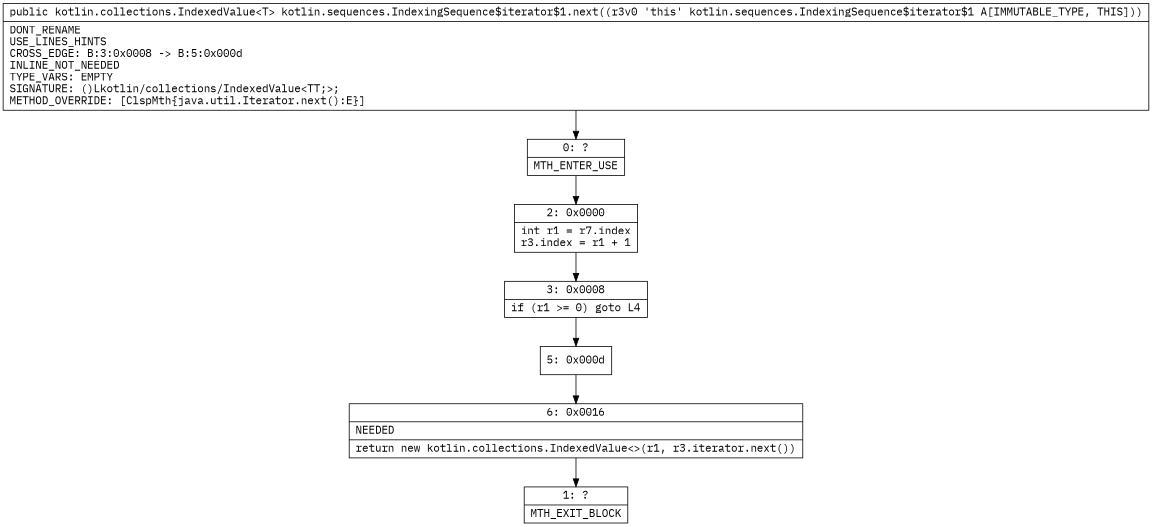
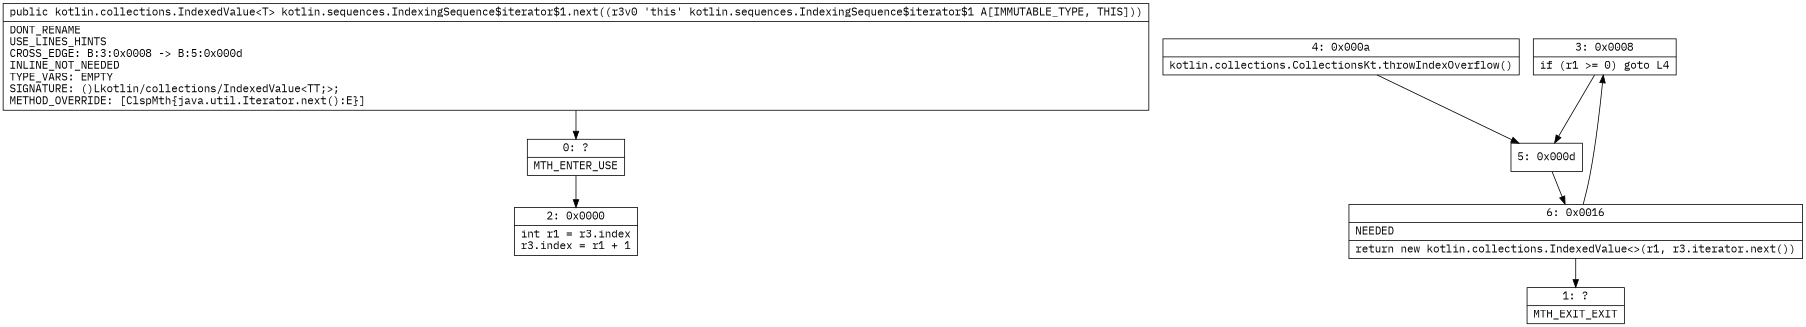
  digraph {
    fontname="IBM Plex Mono"
    node [fontname="IBM Plex Mono" shape=record]
    edge [fontname="IBM Plex Mono"]
    n1 [label="{0\:\ ?|MTH_ENTER_USE\l}"]
-   n2 [label="{2\:\ 0x0000|int r1 = r7.index\lr3.index = r1 + 1\l}"]
+   n2 [label="{2\:\ 0x0000|int r1 = r3.index\lr3.index = r1 + 1\l}"]
    n3 [label="{3\:\ 0x0008|if (r1 \>= 0) goto L4\l}"]
    n4 [label="{5\:\ 0x000d}"]
+   n5 [label="{4\:\ 0x000a|kotlin.collections.CollectionsKt.throwIndexOverflow()\l}"]
    n6 [label="{6\:\ 0x0016|NEEDED\l|return new kotlin.collections.IndexedValue\<\>(r1, r3.iterator.next())\l}"]
-   n7 [label="{1\:\ ?|MTH_EXIT_BLOCK\l}"]
+   n7 [label="{1\:\ ?|MTH_EXIT_EXIT\l}"]
    n8 [label="{public kotlin.collections.IndexedValue\<T\> kotlin.sequences.IndexingSequence$iterator$1.next((r3v0 'this' kotlin.sequences.IndexingSequence$iterator$1 A[IMMUTABLE_TYPE, THIS]))  | DONT_RENAME\lUSE_LINES_HINTS\lCROSS_EDGE: B:3:0x0008 \-\> B:5:0x000d\lINLINE_NOT_NEEDED\lTYPE_VARS: EMPTY\lSIGNATURE: ()Lkotlin\/collections\/IndexedValue\<TT;\>;\lMETHOD_OVERRIDE: [ClspMth\{java.util.Iterator.next():E\}]\l}"]
    n1 -> n2
-   n2 -> n3
+   n6 -> n3
    n3 -> n4
    n4 -> n6
+   n5 -> n4
    n6 -> n7
    n8 -> n1
  }
